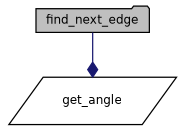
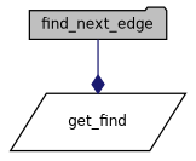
  digraph {
    rankdir=TB
    node [color=black fontname=Helvetica fontsize=10 style=filled]
    n1 [fillcolor=grey75 fontcolor=black height=0.2 label=find_next_edge shape=folder width=0.4]
-   n2 [fillcolor=white height=0.2 label=get_angle shape=parallelogram width=0.4]
+   n2 [fillcolor=white height=0.2 label=get_find shape=parallelogram width=0.4]
    n1 -> n2 [color=midnightblue fontname=Helvetica fontsize=10 labelfontname=Helvetica labelfontsize=10 style=solid arrowhead=diamond]
  }
